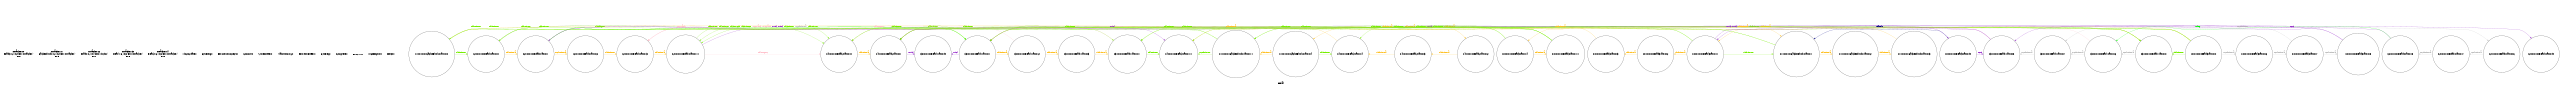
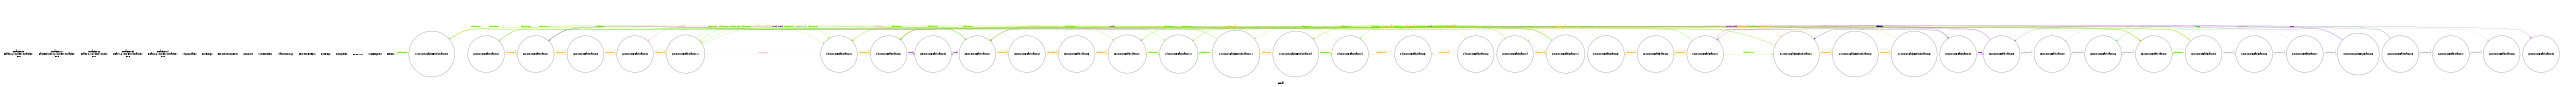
  digraph {
    label=Final
    splines=true
    node [shape=circle]
    edge [color=chartreuse2 constraint=false fontcolor=chartreuse2]
    n1 [label="Attacker.I0\nRead3.C VA2(PA1:Attacker)\nL10\n" shape=none]
    n2 [label="Attacker.I1\nCacheFlush0.C VA2(PA1:Attacker)\nL10\n" shape=none]
    n3 [label="Attacker.I2\nRead0.C VA1(PA0:Victim)\nL11\n" shape=none]
    n4 [label="Attacker.I3\nRead1.C VA2(PA1:Attacker)\nL10\n" shape=none]
    n5 [label="Attacker.I4\nRead2.C VA2(PA1:Attacker)\nL10\n" shape=none]
    n6 [label=ViCLCreate0 shape=none]
    n7 [label=CohResp0 shape=none]
    n8 [label=PermissionCheck0 shape=none]
    n9 [label=Commit0 shape=none]
    n10 [label=StoreBuffer0 shape=none]
    n11 [label=MainMemory0 shape=none]
    n12 [label=ReorderBuffer0 shape=none]
    n13 [label=CohReq0 shape=none]
    n14 [label=Complete0 shape=none]
    n15 [label=Execute0 shape=none]
    n16 [label=ViCLExpire0 shape=none]
    n17 [label=Fetch0 shape=none]
    n2_0_0_0_Read0_at_0_0
    n2_0_0_0_Read0_at_0_1
    n2_0_0_0_Read0_at_0_6
    n3_0_0_0_Read1_at_0_0
    n4_0_0_0_Read2_at_0_0
    n2_0_0_0_Read0_at_0_2
    n2_0_0_0_Read0_at_0_9
    n3_0_0_0_Read1_at_0_1
    n2_0_0_0_Read0_at_0_7
    n3_0_0_0_Read1_at_0_6
    n4_0_0_0_Read2_at_0_1
    n2_0_0_0_Read0_at_0_3
    n3_0_0_0_Read1_at_0_2
    n3_0_0_0_Read1_at_0_9
    n2_0_0_0_Read0_at_0_11
    n3_0_0_0_Read1_at_0_11
    n4_0_0_0_Read2_at_0_11
    n2_0_0_0_Read0_at_0_8
    n3_0_0_0_Read1_at_0_7
    n3_0_0_0_Read1_at_0_3
    n4_0_0_0_Read2_at_0_2
    n3_0_0_0_Read1_at_0_8
    n1_0_0_0_CacheFlush0_at_0_0
    n1_0_0_0_CacheFlush0_at_0_1
    n1_0_0_0_CacheFlush0_at_0_2
    n1_0_0_0_CacheFlush0_at_0_3
    n1_0_0_0_CacheFlush0_at_0_4
    n1_0_0_0_CacheFlush0_at_0_11
    n4_0_0_0_Read2_at_0_4
    n4_0_0_0_Read2_at_0_3
    n0_0_0_0_Read3_at_0_0
    n0_0_0_0_Read3_at_0_1
    n0_0_0_0_Read3_at_0_6
    n0_0_0_0_Read3_at_0_2
    n0_0_0_0_Read3_at_0_9
    n0_0_0_0_Read3_at_0_7
    n0_0_0_0_Read3_at_0_3
    n0_0_0_0_Read3_at_0_4
    n0_0_0_0_Read3_at_0_11
-   n0_0_0_0_Read3_at_0_8
+   n0_0_0_0_Read3_at_0_8 [label=n0_0_0_0_CohResp3_at_0_8]
    n2_0_0_0_Read0_at_0_0 -> n2_0_0_0_Read0_at_0_1 [color=goldenrod1 fontcolor=goldenrod1 label=uhb_intra]
    n2_0_0_0_Read0_at_0_0 -> n2_0_0_0_Read0_at_0_6 [color=gray fontcolor=gray label=ucoh_intra]
    n2_0_0_0_Read0_at_0_0 -> n3_0_0_0_Read1_at_0_0 [label=uhb_inter]
    n2_0_0_0_Read0_at_0_0 -> n4_0_0_0_Read2_at_0_0 [label=uhb_inter]
-   n2_0_0_0_Read0_at_0_1 -> n2_0_0_0_Read0_at_0_2 [color=goldenrod1 fontcolor=goldenrod1 label=ucoh_intra]
+   n2_0_0_0_Read0_at_0_1 -> n2_0_0_0_Read0_at_0_2 [color=goldenrod1 fontcolor=goldenrod1 label=uhb_intra]
    n2_0_0_0_Read0_at_0_1 -> n2_0_0_0_Read0_at_0_9 [color=darkorchid fontcolor=darkorchid label=uvicl]
    n2_0_0_0_Read0_at_0_1 -> n3_0_0_0_Read1_at_0_1 [color=green fontcolor=green label=udep]
    n2_0_0_0_Read0_at_0_1 -> n3_0_0_0_Read1_at_0_1 [label=uhb_inter]
    n2_0_0_0_Read0_at_0_6 -> n2_0_0_0_Read0_at_0_7 [color=gray fontcolor=gray label=ucoh_intra]
    n3_0_0_0_Read1_at_0_0 -> n4_0_0_0_Read2_at_0_0 [label=uhb_inter]
    n3_0_0_0_Read1_at_0_0 -> n3_0_0_0_Read1_at_0_1 [color=goldenrod1 fontcolor=goldenrod1 label=uhb_intra]
    n3_0_0_0_Read1_at_0_0 -> n3_0_0_0_Read1_at_0_6 [color=gray fontcolor=gray label=ucoh_intra]
    n4_0_0_0_Read2_at_0_0 -> n4_0_0_0_Read2_at_0_1 [color=goldenrod1 fontcolor=goldenrod1 label=uhb_intra]
    n2_0_0_0_Read0_at_0_2 -> n2_0_0_0_Read0_at_0_3 [color=goldenrod1 fontcolor=goldenrod1 label=uhb_inter]
    n3_0_0_0_Read1_at_0_1 -> n4_0_0_0_Read2_at_0_1 [label=uhb_inter]
    n3_0_0_0_Read1_at_0_1 -> n3_0_0_0_Read1_at_0_2 [color=goldenrod1 fontcolor=goldenrod1 label=uhb_intra]
    n3_0_0_0_Read1_at_0_1 -> n3_0_0_0_Read1_at_0_9 [color=darkorchid fontcolor=darkorchid label=uvicl]
    n2_0_0_0_Read0_at_0_7 -> n2_0_0_0_Read0_at_0_8 [color=gray fontcolor=gray label=ucoh_intra]
    n3_0_0_0_Read1_at_0_6 -> n2_0_0_0_Read0_at_0_3 [color=pink fontcolor=pink label=usquash]
    n3_0_0_0_Read1_at_0_6 -> n3_0_0_0_Read1_at_0_7 [color=gray fontcolor=gray label=ucoh_intra]
    n4_0_0_0_Read2_at_0_1 -> n3_0_0_0_Read1_at_0_9 [color=darkorchid fontcolor=darkorchid label=uvicl]
    n4_0_0_0_Read2_at_0_1 -> n4_0_0_0_Read2_at_0_2 [color=goldenrod1 fontcolor=goldenrod1 label=uhb_intra]
    n2_0_0_0_Read0_at_0_3 -> n2_0_0_0_Read0_at_0_11 [color=goldenrod1 fontcolor=goldenrod1 label=uhb_intra]
    n3_0_0_0_Read1_at_0_2 -> n2_0_0_0_Read0_at_0_3 [color=pink fontcolor=pink label=usquash]
    n3_0_0_0_Read1_at_0_2 -> n3_0_0_0_Read1_at_0_3 [color=goldenrod1 fontcolor=goldenrod1 label=uhb_intra]
    n2_0_0_0_Read0_at_0_11 -> n4_0_0_0_Read2_at_0_0 [color=pink fontcolor=pink label=uhb_spec]
    n2_0_0_0_Read0_at_0_11 -> n3_0_0_0_Read1_at_0_11 [label=uhb_inter]
-   n2_0_0_0_Read0_at_0_11 -> n4_0_0_0_Read2_at_0_11 [color=darkorchid label=uhb_inter]
+   n2_0_0_0_Read0_at_0_11 -> n4_0_0_0_Read2_at_0_11 [label=uhb_inter]
    n3_0_0_0_Read1_at_0_11 -> n4_0_0_0_Read2_at_0_0 [color=pink fontcolor=pink label=uhb_spec]
    n3_0_0_0_Read1_at_0_11 -> n4_0_0_0_Read2_at_0_11 [label=uhb_inter]
    n2_0_0_0_Read0_at_0_8 -> n2_0_0_0_Read0_at_0_1 [color=darkorchid fontcolor=darkorchid label=uvicl]
    n2_0_0_0_Read0_at_0_8 -> n3_0_0_0_Read1_at_0_6 [color=green fontcolor=green label=udep]
    n3_0_0_0_Read1_at_0_7 -> n3_0_0_0_Read1_at_0_8 [color=gray fontcolor=gray label=ucoh_intra]
    n3_0_0_0_Read1_at_0_3 -> n3_0_0_0_Read1_at_0_11 [color=goldenrod1 fontcolor=goldenrod1 label=uhb_intra]
    n4_0_0_0_Read2_at_0_2 -> n4_0_0_0_Read2_at_0_3 [color=goldenrod1 fontcolor=goldenrod1 label=uhb_intra]
    n3_0_0_0_Read1_at_0_8 -> n3_0_0_0_Read1_at_0_1 [color=darkorchid fontcolor=darkorchid label=uvicl]
    n3_0_0_0_Read1_at_0_8 -> n4_0_0_0_Read2_at_0_1 [color=darkorchid fontcolor=darkorchid label=uvicl]
    n3_0_0_0_Read1_at_0_8 -> n2_0_0_0_Read0_at_0_3 [color=pink fontcolor=pink label=usquash]
-   n1_0_0_0_CacheFlush0_at_0_0 -> n2_0_0_0_Read0_at_0_0 [label=uhb_inter]
+   n1_0_0_0_CacheFlush0_at_0_0 -> n17 [label=uhb_inter]
    n1_0_0_0_CacheFlush0_at_0_0 -> n3_0_0_0_Read1_at_0_0 [label=uhb_inter]
    n1_0_0_0_CacheFlush0_at_0_0 -> n4_0_0_0_Read2_at_0_0 [label=uhb_inter]
    n1_0_0_0_CacheFlush0_at_0_0 -> n1_0_0_0_CacheFlush0_at_0_1 [color=goldenrod1 fontcolor=goldenrod1 label=uhb_intra]
    n1_0_0_0_CacheFlush0_at_0_1 -> n3_0_0_0_Read1_at_0_1 [label=uhb_inter]
    n1_0_0_0_CacheFlush0_at_0_1 -> n4_0_0_0_Read2_at_0_1 [label=uhb_inter]
    n1_0_0_0_CacheFlush0_at_0_1 -> n1_0_0_0_CacheFlush0_at_0_2 [color=goldenrod1 fontcolor=goldenrod1 label=uhb_intra]
    n1_0_0_0_CacheFlush0_at_0_2 -> n1_0_0_0_CacheFlush0_at_0_3 [color=goldenrod1 fontcolor=goldenrod1 label=uhb_intra]
    n1_0_0_0_CacheFlush0_at_0_3 -> n1_0_0_0_CacheFlush0_at_0_4 [color=goldenrod1 fontcolor=goldenrod1 label=uhb_intra]
-   n1_0_0_0_CacheFlush0_at_0_4 -> n1_0_0_0_CacheFlush0_at_0_11 [color=goldenrod1 fontcolor=goldenrod1 label=uhb_intra]
+   n1_0_0_0_CacheFlush0_at_0_4 -> n1_0_0_0_CacheFlush0_at_0_11 [color=goldenrod1 fontcolor=goldenrod1 label=uhb_ucci]
    n1_0_0_0_CacheFlush0_at_0_4 -> n4_0_0_0_Read2_at_0_4 [label=uhb_inter]
    n1_0_0_0_CacheFlush0_at_0_11 -> n2_0_0_0_Read0_at_0_11 [label=uhb_inter]
    n1_0_0_0_CacheFlush0_at_0_11 -> n3_0_0_0_Read1_at_0_11 [label=uhb_inter]
    n1_0_0_0_CacheFlush0_at_0_11 -> n4_0_0_0_Read2_at_0_11 [label=ucoh_inter]
    n4_0_0_0_Read2_at_0_4 -> n4_0_0_0_Read2_at_0_11 [color=goldenrod1 fontcolor=goldenrod1 label=uhb_intra]
    n4_0_0_0_Read2_at_0_3 -> n4_0_0_0_Read2_at_0_4 [color=goldenrod1 fontcolor=goldenrod1 label=uhb_intra]
    n0_0_0_0_Read3_at_0_0 -> n2_0_0_0_Read0_at_0_0 [label=uhb_inter]
    n0_0_0_0_Read3_at_0_0 -> n3_0_0_0_Read1_at_0_0 [label=uhb_inter]
    n0_0_0_0_Read3_at_0_0 -> n4_0_0_0_Read2_at_0_0 [label=uhb_inter]
    n0_0_0_0_Read3_at_0_0 -> n1_0_0_0_CacheFlush0_at_0_0 [label=uhb_inter]
    n0_0_0_0_Read3_at_0_0 -> n0_0_0_0_Read3_at_0_1 [color=goldenrod1 fontcolor=goldenrod1 label=uhb_intra]
    n0_0_0_0_Read3_at_0_0 -> n0_0_0_0_Read3_at_0_6 [color=gray fontcolor=gray label=ucoh_intra]
    n0_0_0_0_Read3_at_0_1 -> n3_0_0_0_Read1_at_0_1 [label=uhb_inter]
    n0_0_0_0_Read3_at_0_1 -> n4_0_0_0_Read2_at_0_1 [label=uhb_inter]
    n0_0_0_0_Read3_at_0_1 -> n1_0_0_0_CacheFlush0_at_0_1 [label=uhb_inter]
    n0_0_0_0_Read3_at_0_1 -> n0_0_0_0_Read3_at_0_2 [color=goldenrod1 fontcolor=goldenrod1 label=uhb_intra]
    n0_0_0_0_Read3_at_0_1 -> n0_0_0_0_Read3_at_0_9 [color=darkorchid fontcolor=darkorchid label=uvicl]
    n0_0_0_0_Read3_at_0_6 -> n0_0_0_0_Read3_at_0_7 [color=gray fontcolor=gray label=ucoh_intra]
    n0_0_0_0_Read3_at_0_2 -> n0_0_0_0_Read3_at_0_3 [color=goldenrod1 fontcolor=goldenrod1 label=uhb_intra]
    n0_0_0_0_Read3_at_0_9 -> n3_0_0_0_Read1_at_0_8 [color=darkorchid fontcolor=darkorchid label=ucci]
    n0_0_0_0_Read3_at_0_9 -> n1_0_0_0_CacheFlush0_at_0_1 [color=navy fontcolor=navy label=uflush]
    n0_0_0_0_Read3_at_0_7 -> n3_0_0_0_Read1_at_0_7 [color=gray fontcolor=gray label=ucoh_inter]
    n0_0_0_0_Read3_at_0_7 -> n0_0_0_0_Read3_at_0_8 [color=gray fontcolor=gray label=ucoh_intra]
    n0_0_0_0_Read3_at_0_3 -> n0_0_0_0_Read3_at_0_4 [color=goldenrod1 fontcolor=goldenrod1 label=uhb_intra]
-   n0_0_0_0_Read3_at_0_4 -> n1_0_0_0_CacheFlush0_at_0_11 [label=uhb_inter]
+   n0_0_0_0_Read3_at_0_4 -> n1_0_0_0_CacheFlush0_at_0_4 [label=uhb_inter]
    n0_0_0_0_Read3_at_0_4 -> n4_0_0_0_Read2_at_0_4 [label=uhb_inter]
    n0_0_0_0_Read3_at_0_4 -> n0_0_0_0_Read3_at_0_11 [color=goldenrod1 fontcolor=goldenrod1 label=uhb_intra]
    n0_0_0_0_Read3_at_0_11 -> n2_0_0_0_Read0_at_0_11 [label=uhb_ucoh]
    n0_0_0_0_Read3_at_0_11 -> n3_0_0_0_Read1_at_0_11 [label=uhb_inter]
    n0_0_0_0_Read3_at_0_11 -> n4_0_0_0_Read2_at_0_11 [label=uhb_inter]
    n0_0_0_0_Read3_at_0_11 -> n1_0_0_0_CacheFlush0_at_0_11 [label=uhb_inter]
    n0_0_0_0_Read3_at_0_8 -> n3_0_0_0_Read1_at_0_8 [color=darkorchid fontcolor=darkorchid label=ucci]
    n0_0_0_0_Read3_at_0_8 -> n0_0_0_0_Read3_at_0_1 [color=darkorchid fontcolor=darkorchid label=uvicl]
  }
